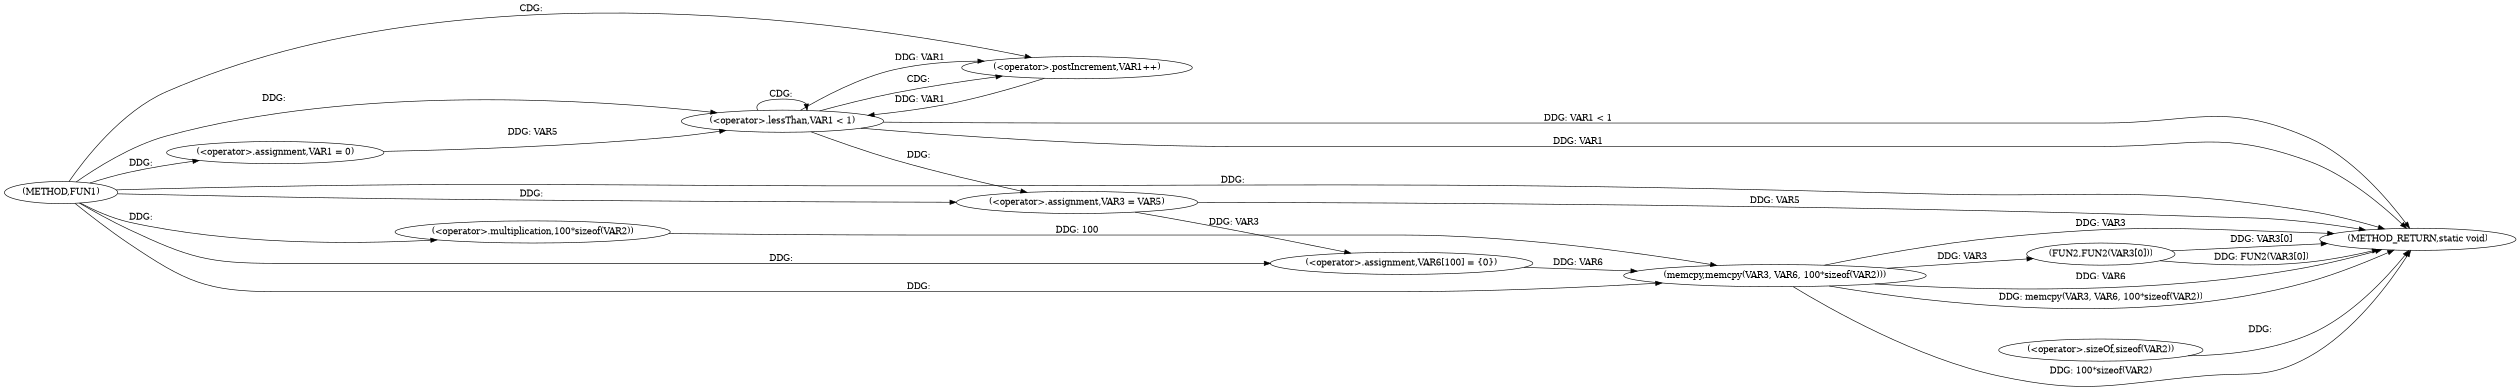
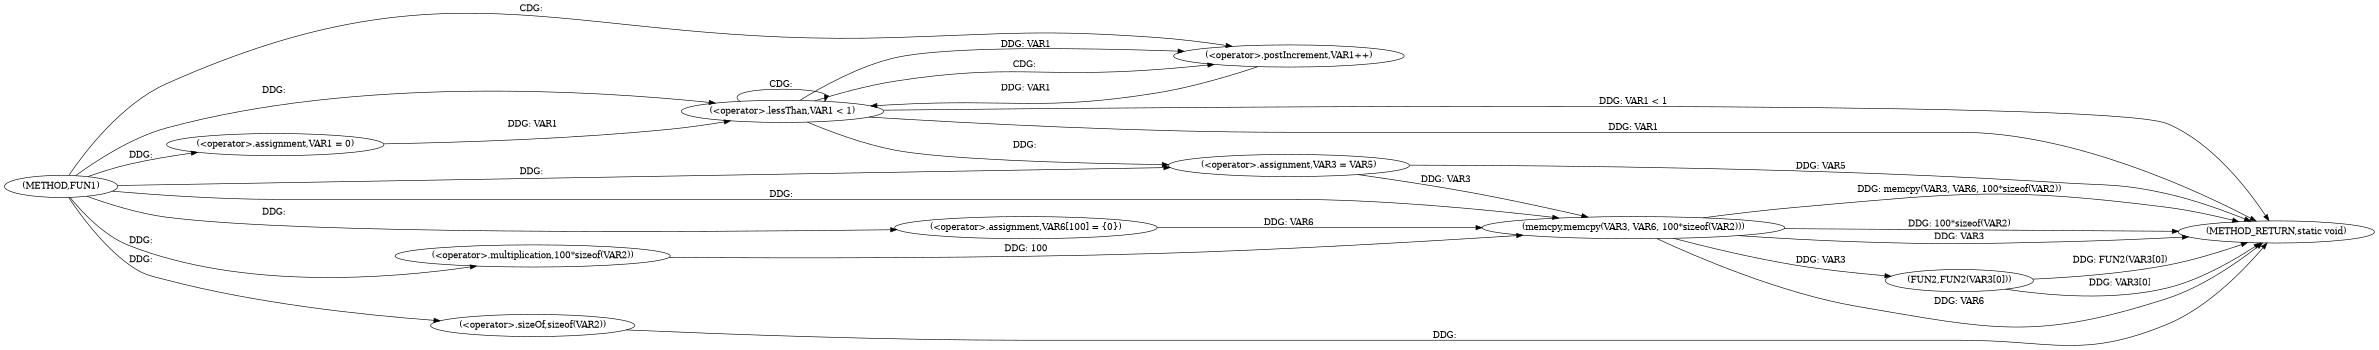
  digraph {
    rankdir=LR
    n1 [label="(METHOD,FUN1)"]
    n2 [label="(<operator>.assignment,VAR1 = 0)"]
    n3 [label="(<operator>.lessThan,VAR1 < 1)"]
    n4 [label="(<operator>.postIncrement,VAR1++)"]
    n5 [label="(<operator>.assignment,VAR3 = VAR5)"]
    n6 [label="(<operator>.assignment,VAR6[100] = {0})"]
    n7 [label="(memcpy,memcpy(VAR3, VAR6, 100*sizeof(VAR2)))"]
    n8 [label="(<operator>.multiplication,100*sizeof(VAR2))"]
    n9 [label="(<operator>.sizeOf,sizeof(VAR2))"]
    n10 [label="(METHOD_RETURN,static void)"]
    n11 [label="(FUN2,FUN2(VAR3[0]))"]
    n1 -> n2 [label="DDG: "]
    n1 -> n3 [label="DDG: "]
    n1 -> n4 [label="CDG: "]
    n1 -> n5 [label="DDG: "]
    n1 -> n6 [label="DDG: "]
    n1 -> n7 [label="DDG: "]
    n1 -> n8 [label="DDG: "]
-   n1 -> n10 [label="DDG: "]
-   n2 -> n3 [label="DDG: VAR5"]
+   n1 -> n9 [label="DDG: "]
+   n2 -> n3 [label="DDG: VAR1"]
    n3 -> n3 [label="CDG: "]
    n3 -> n4 [label="DDG: VAR1"]
    n3 -> n4 [label="CDG: "]
    n3 -> n5 [label="DDG: "]
    n3 -> n10 [label="DDG: VAR1 < 1"]
    n3 -> n10 [label="DDG: VAR1"]
    n4 -> n3 [label="DDG: VAR1"]
-   n5 -> n6 [label="DDG: VAR3"]
+   n5 -> n7 [label="DDG: VAR3"]
    n5 -> n10 [label="DDG: VAR5"]
    n6 -> n7 [label="DDG: VAR6"]
    n7 -> n10 [label="DDG: VAR6"]
    n7 -> n10 [label="DDG: memcpy(VAR3, VAR6, 100*sizeof(VAR2))"]
    n7 -> n10 [label="DDG: 100*sizeof(VAR2)"]
    n7 -> n10 [label="DDG: VAR3"]
    n7 -> n11 [label="DDG: VAR3"]
    n8 -> n7 [label="DDG: 100"]
    n9 -> n10 [label="DDG: "]
    n11 -> n10 [label="DDG: FUN2(VAR3[0])"]
    n11 -> n10 [label="DDG: VAR3[0]"]
  }
